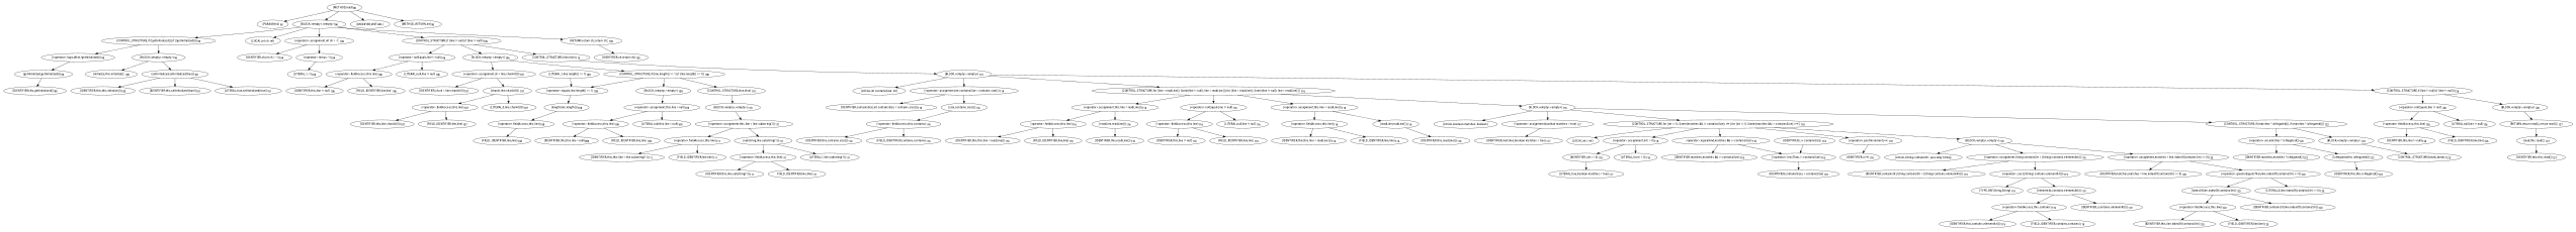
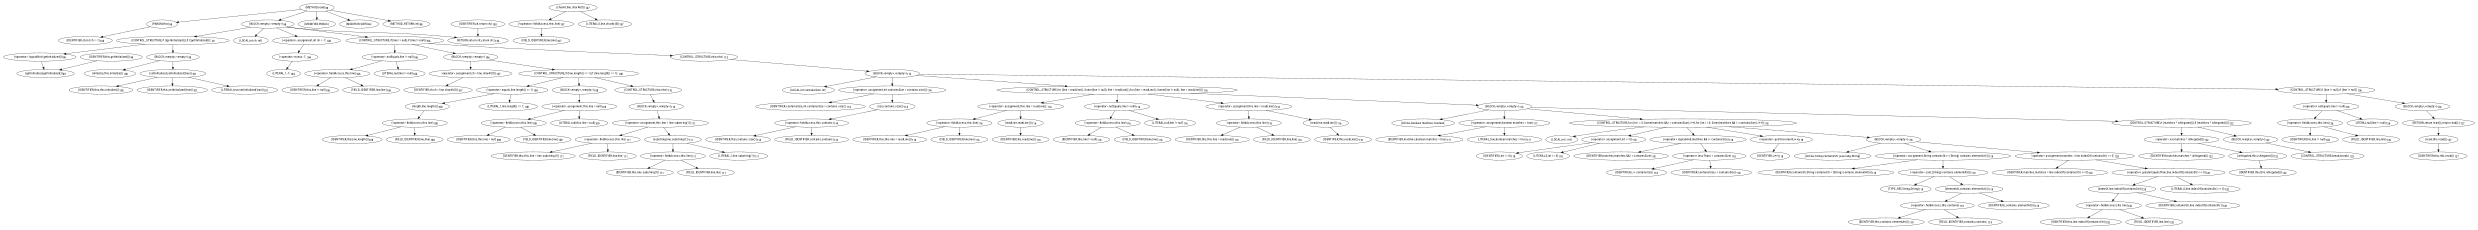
  digraph {
    fontname="Roboto Condensed"
    node [fontname="Roboto Condensed"]
    edge [fontname="Roboto Condensed"]
    n1 [label=<(METHOD,read)<SUB>98</SUB>>]
    n2 [label=<(PARAM,this)<SUB>98</SUB>>]
    n3 [label=<(BLOCK,&lt;empty&gt;,&lt;empty&gt;)<SUB>98</SUB>>]
+   n4 [label=<(MODIFIER,PUBLIC)>]
    n5 [label=<(MODIFIER,VIRTUAL)>]
    n6 [label=<(METHOD_RETURN,int)<SUB>98</SUB>>]
    n7 [label=<(CONTROL_STRUCTURE,if (!getInitialized()),if (!getInitialized()))<SUB>99</SUB>>]
    n8 [label=<(LOCAL,int ch: int)>]
    n9 [label=<(&lt;operator&gt;.assignment,int ch = -1)<SUB>104</SUB>>]
    n10 [label=<(CONTROL_STRUCTURE,if (line != null),if (line != null))<SUB>106</SUB>>]
    n11 [label=<(RETURN,return ch;,return ch;)<SUB>130</SUB>>]
    n12 [label=<(&lt;operator&gt;.logicalNot,!getInitialized())<SUB>99</SUB>>]
    n13 [label=<(BLOCK,&lt;empty&gt;,&lt;empty&gt;)<SUB>99</SUB>>]
    n14 [label=<(IDENTIFIER,ch,int ch = -1)<SUB>104</SUB>>]
    n15 [label=<(&lt;operator&gt;.minus,-1)<SUB>104</SUB>>]
    n16 [label=<(&lt;operator&gt;.notEquals,line != null)<SUB>106</SUB>>]
    n17 [label=<(BLOCK,&lt;empty&gt;,&lt;empty&gt;)<SUB>106</SUB>>]
    n18 [label=<(CONTROL_STRUCTURE,else,else)<SUB>113</SUB>>]
    n19 [label=<(IDENTIFIER,ch,return ch;)<SUB>130</SUB>>]
    n20 [label=<(getInitialized,getInitialized())<SUB>99</SUB>>]
    n21 [label=<(initialize,this.initialize())<SUB>100</SUB>>]
    n22 [label=<(setInitialized,setInitialized(true))<SUB>101</SUB>>]
    n23 [label=<(IDENTIFIER,this,getInitialized())<SUB>99</SUB>>]
    n24 [label=<(IDENTIFIER,this,this.initialize())<SUB>100</SUB>>]
    n25 [label=<(IDENTIFIER,this,setInitialized(true))<SUB>101</SUB>>]
    n26 [label=<(LITERAL,true,setInitialized(true))<SUB>101</SUB>>]
    n27 [label=<(LITERAL,1,-1)<SUB>104</SUB>>]
    n28 [label=<(&lt;operator&gt;.fieldAccess,this.line)<SUB>106</SUB>>]
    n29 [label=<(LITERAL,null,line != null)<SUB>106</SUB>>]
    n30 [label=<(&lt;operator&gt;.assignment,ch = line.charAt(0))<SUB>107</SUB>>]
    n31 [label=<(CONTROL_STRUCTURE,if (line.length() == 1),if (line.length() == 1))<SUB>108</SUB>>]
    n32 [label=<(BLOCK,&lt;empty&gt;,&lt;empty&gt;)<SUB>113</SUB>>]
    n33 [label=<(IDENTIFIER,this,line != null)<SUB>106</SUB>>]
    n34 [label=<(FIELD_IDENTIFIER,line,line)<SUB>106</SUB>>]
    n35 [label=<(IDENTIFIER,ch,ch = line.charAt(0))<SUB>107</SUB>>]
    n36 [label=<(charAt,line.charAt(0))<SUB>107</SUB>>]
    n37 [label=<(&lt;operator&gt;.equals,line.length() == 1)<SUB>108</SUB>>]
    n38 [label=<(BLOCK,&lt;empty&gt;,&lt;empty&gt;)<SUB>108</SUB>>]
    n39 [label=<(CONTROL_STRUCTURE,else,else)<SUB>110</SUB>>]
    n40 [label=<(&lt;operator&gt;.fieldAccess,this.line)<SUB>107</SUB>>]
    n41 [label=<(LITERAL,0,line.charAt(0))<SUB>107</SUB>>]
-   n42 [label=<(IDENTIFIER,this,line.charAt(0))<SUB>107</SUB>>]
    n43 [label=<(FIELD_IDENTIFIER,line,line)<SUB>107</SUB>>]
    n44 [label=<(length,line.length())<SUB>108</SUB>>]
    n45 [label=<(LITERAL,1,line.length() == 1)<SUB>108</SUB>>]
    n46 [label=<(&lt;operator&gt;.assignment,this.line = null)<SUB>109</SUB>>]
    n47 [label=<(BLOCK,&lt;empty&gt;,&lt;empty&gt;)<SUB>110</SUB>>]
    n48 [label=<(&lt;operator&gt;.fieldAccess,this.line)<SUB>108</SUB>>]
+   n49 [label=<(IDENTIFIER,this,line.length())<SUB>108</SUB>>]
    n50 [label=<(FIELD_IDENTIFIER,line,line)<SUB>108</SUB>>]
    n51 [label=<(&lt;operator&gt;.fieldAccess,this.line)<SUB>109</SUB>>]
    n52 [label=<(LITERAL,null,this.line = null)<SUB>109</SUB>>]
    n53 [label=<(IDENTIFIER,this,this.line = null)<SUB>909</SUB>>]
    n54 [label=<(FIELD_IDENTIFIER,line,line)<SUB>109</SUB>>]
    n55 [label=<(&lt;operator&gt;.assignment,this.line = line.substring(1))<SUB>111</SUB>>]
    n56 [label=<(&lt;operator&gt;.fieldAccess,this.line)<SUB>111</SUB>>]
    n57 [label=<(substring,line.substring(1))<SUB>111</SUB>>]
    n58 [label=<(IDENTIFIER,this,this.line = line.substring(1))<SUB>111</SUB>>]
    n59 [label=<(FIELD_IDENTIFIER,line,line)<SUB>111</SUB>>]
    n60 [label=<(&lt;operator&gt;.fieldAccess,this.line)<SUB>111</SUB>>]
    n61 [label=<(LITERAL,1,line.substring(1))<SUB>111</SUB>>]
    n62 [label=<(IDENTIFIER,this,line.substring(1))<SUB>111</SUB>>]
    n63 [label=<(FIELD_IDENTIFIER,line,line)<SUB>111</SUB>>]
    n64 [label=<(LOCAL,int containsSize: int)>]
    n65 [label=<(&lt;operator&gt;.assignment,int containsSize = contains.size())<SUB>114</SUB>>]
    n66 [label=<(CONTROL_STRUCTURE,for (line = readLine(); Some(line != null); line = readLine()),for (line = readLine(); Some(line != null); line = readLine()))<SUB>116</SUB>>]
    n67 [label=<(CONTROL_STRUCTURE,if (line != null),if (line != null))<SUB>126</SUB>>]
    n68 [label=<(IDENTIFIER,containsSize,int containsSize = contains.size())<SUB>114</SUB>>]
    n69 [label=<(size,contains.size())<SUB>114</SUB>>]
    n70 [label=<(&lt;operator&gt;.assignment,this.line = readLine())<SUB>116</SUB>>]
    n71 [label=<(&lt;operator&gt;.notEquals,line != null)<SUB>116</SUB>>]
    n72 [label=<(&lt;operator&gt;.assignment,this.line = readLine())<SUB>116</SUB>>]
    n73 [label=<(BLOCK,&lt;empty&gt;,&lt;empty&gt;)<SUB>116</SUB>>]
    n74 [label=<(&lt;operator&gt;.notEquals,line != null)<SUB>126</SUB>>]
    n75 [label=<(BLOCK,&lt;empty&gt;,&lt;empty&gt;)<SUB>126</SUB>>]
    n76 [label=<(&lt;operator&gt;.fieldAccess,this.contains)<SUB>114</SUB>>]
    n77 [label=<(IDENTIFIER,this,contains.size())<SUB>114</SUB>>]
    n78 [label=<(FIELD_IDENTIFIER,contains,contains)<SUB>114</SUB>>]
    n79 [label=<(&lt;operator&gt;.fieldAccess,this.line)<SUB>116</SUB>>]
    n80 [label=<(readLine,readLine())<SUB>116</SUB>>]
    n81 [label=<(&lt;operator&gt;.fieldAccess,this.line)<SUB>116</SUB>>]
    n82 [label=<(LITERAL,null,line != null)<SUB>116</SUB>>]
    n83 [label=<(&lt;operator&gt;.fieldAccess,this.line)<SUB>116</SUB>>]
    n84 [label=<(readLine,readLine())<SUB>116</SUB>>]
    n85 [label=<(LOCAL,boolean matches: boolean)>]
    n86 [label=<(&lt;operator&gt;.assignment,boolean matches = true)<SUB>117</SUB>>]
    n87 [label=<(CONTROL_STRUCTURE,for (int i = 0; Some(matches &amp;&amp; i &lt; containsSize); i++),for (int i = 0; Some(matches &amp;&amp; i &lt; containsSize); i++))<SUB>118</SUB>>]
    n88 [label=<(CONTROL_STRUCTURE,if (matches ^ isNegated()),if (matches ^ isNegated()))<SUB>122</SUB>>]
    n89 [label=<(IDENTIFIER,this,this.line = readLine())<SUB>116</SUB>>]
    n90 [label=<(FIELD_IDENTIFIER,line,line)<SUB>116</SUB>>]
    n91 [label=<(IDENTIFIER,this,readLine())<SUB>116</SUB>>]
    n92 [label=<(IDENTIFIER,this,line != null)<SUB>116</SUB>>]
    n93 [label=<(FIELD_IDENTIFIER,line,line)<SUB>116</SUB>>]
    n94 [label=<(IDENTIFIER,this,this.line = readLine())<SUB>116</SUB>>]
    n95 [label=<(FIELD_IDENTIFIER,line,line)<SUB>116</SUB>>]
    n96 [label=<(IDENTIFIER,this,readLine())<SUB>116</SUB>>]
    n97 [label=<(IDENTIFIER,matches,boolean matches = true)<SUB>117</SUB>>]
    n98 [label=<(LITERAL,true,boolean matches = true)<SUB>117</SUB>>]
    n99 [label=<(LOCAL,int i: int)>]
    n100 [label=<(&lt;operator&gt;.assignment,int i = 0)<SUB>118</SUB>>]
    n101 [label=<(&lt;operator&gt;.logicalAnd,matches &amp;&amp; i &lt; containsSize)<SUB>118</SUB>>]
    n102 [label=<(&lt;operator&gt;.postIncrement,i++)<SUB>118</SUB>>]
    n103 [label=<(BLOCK,&lt;empty&gt;,&lt;empty&gt;)<SUB>118</SUB>>]
    n104 [label=<(&lt;operator&gt;.xor,matches ^ isNegated())<SUB>122</SUB>>]
    n105 [label=<(BLOCK,&lt;empty&gt;,&lt;empty&gt;)<SUB>122</SUB>>]
    n106 [label=<(IDENTIFIER,i,int i = 0)<SUB>118</SUB>>]
    n107 [label=<(LITERAL,0,int i = 0)<SUB>118</SUB>>]
    n108 [label=<(IDENTIFIER,matches,matches &amp;&amp; i &lt; containsSize)<SUB>118</SUB>>]
    n109 [label=<(&lt;operator&gt;.lessThan,i &lt; containsSize)<SUB>118</SUB>>]
    n110 [label=<(IDENTIFIER,i,i++)<SUB>118</SUB>>]
    n111 [label=<(LOCAL,String containsStr: java.lang.String)>]
    n112 [label=<(&lt;operator&gt;.assignment,String containsStr = (String) contains.elementAt(i))<SUB>119</SUB>>]
    n113 [label=<(&lt;operator&gt;.assignment,matches = line.indexOf(containsStr) &gt;= 0)<SUB>120</SUB>>]
    n114 [label=<(IDENTIFIER,i,i &lt; containsSize)<SUB>118</SUB>>]
    n115 [label=<(IDENTIFIER,containsSize,i &lt; containsSize)<SUB>118</SUB>>]
    n116 [label=<(IDENTIFIER,containsStr,String containsStr = (String) contains.elementAt(i))<SUB>119</SUB>>]
    n117 [label=<(&lt;operator&gt;.cast,(String) contains.elementAt(i))<SUB>119</SUB>>]
    n118 [label=<(IDENTIFIER,matches,matches = line.indexOf(containsStr) &gt;= 0)<SUB>120</SUB>>]
    n119 [label=<(&lt;operator&gt;.greaterEqualsThan,line.indexOf(containsStr) &gt;= 0)<SUB>120</SUB>>]
    n120 [label=<(TYPE_REF,String,String)<SUB>119</SUB>>]
    n121 [label=<(elementAt,contains.elementAt(i))<SUB>119</SUB>>]
    n122 [label=<(&lt;operator&gt;.fieldAccess,this.contains)<SUB>119</SUB>>]
    n123 [label=<(IDENTIFIER,i,contains.elementAt(i))<SUB>119</SUB>>]
    n124 [label=<(IDENTIFIER,this,contains.elementAt(i))<SUB>119</SUB>>]
    n125 [label=<(FIELD_IDENTIFIER,contains,contains)<SUB>119</SUB>>]
    n126 [label=<(indexOf,line.indexOf(containsStr))<SUB>120</SUB>>]
    n127 [label=<(LITERAL,0,line.indexOf(containsStr) &gt;= 0)<SUB>120</SUB>>]
    n128 [label=<(&lt;operator&gt;.fieldAccess,this.line)<SUB>120</SUB>>]
    n129 [label=<(IDENTIFIER,containsStr,line.indexOf(containsStr))<SUB>120</SUB>>]
    n130 [label=<(IDENTIFIER,this,line.indexOf(containsStr))<SUB>120</SUB>>]
    n131 [label=<(FIELD_IDENTIFIER,line,line)<SUB>120</SUB>>]
    n132 [label=<(IDENTIFIER,matches,matches ^ isNegated())<SUB>122</SUB>>]
    n133 [label=<(isNegated,this.isNegated())<SUB>122</SUB>>]
    n134 [label=<(CONTROL_STRUCTURE,break;,break;)<SUB>123</SUB>>]
    n135 [label=<(IDENTIFIER,this,this.isNegated())<SUB>122</SUB>>]
    n136 [label=<(&lt;operator&gt;.fieldAccess,this.line)<SUB>126</SUB>>]
    n137 [label=<(LITERAL,null,line != null)<SUB>126</SUB>>]
    n138 [label=<(RETURN,return read();,return read();)<SUB>127</SUB>>]
    n139 [label=<(IDENTIFIER,this,line != null)<SUB>126</SUB>>]
    n140 [label=<(FIELD_IDENTIFIER,line,line)<SUB>126</SUB>>]
    n141 [label=<(read,this.read())<SUB>127</SUB>>]
    n142 [label=<(IDENTIFIER,this,this.read())<SUB>127</SUB>>]
    n1 -> n2
    n1 -> n3
+   n1 -> n4
    n1 -> n5
    n1 -> n6
    n3 -> n7
    n3 -> n8
    n3 -> n9
    n3 -> n10
    n3 -> n11
    n7 -> n12
    n7 -> n13
-   n9 -> n14
+   n2 -> n14
    n9 -> n15
    n10 -> n16
    n10 -> n17
    n10 -> n18
-   n11 -> n19
+   n19 -> n11
    n12 -> n20
    n13 -> n21
    n13 -> n22
    n15 -> n27
    n16 -> n28
    n16 -> n29
    n17 -> n30
    n17 -> n31
    n18 -> n32
-   n20 -> n23
+   n23 -> n20
    n22 -> n24
    n22 -> n25
    n22 -> n26
    n28 -> n33
    n28 -> n34
    n30 -> n35
-   n30 -> n36
    n31 -> n37
    n31 -> n38
    n31 -> n39
    n32 -> n64
    n32 -> n65
    n32 -> n66
    n32 -> n67
    n36 -> n40
    n36 -> n41
    n37 -> n44
-   n45 -> n37
+   n37 -> n45
    n38 -> n46
    n39 -> n47
-   n40 -> n42
    n40 -> n43
    n44 -> n48
    n46 -> n51
    n46 -> n52
    n47 -> n55
+   n48 -> n49
    n48 -> n50
    n51 -> n53
    n51 -> n54
    n55 -> n56
    n55 -> n57
    n56 -> n58
    n56 -> n59
    n57 -> n60
    n57 -> n61
    n60 -> n62
    n60 -> n63
    n65 -> n68
    n65 -> n69
    n66 -> n70
    n66 -> n71
    n66 -> n72
    n66 -> n73
    n67 -> n74
    n67 -> n75
    n69 -> n76
    n70 -> n79
    n70 -> n80
    n71 -> n81
    n71 -> n82
    n72 -> n83
    n72 -> n84
    n73 -> n85
    n73 -> n86
    n73 -> n87
    n73 -> n88
    n74 -> n136
    n74 -> n137
    n75 -> n138
    n76 -> n77
    n76 -> n78
    n79 -> n89
    n79 -> n90
    n80 -> n91
    n81 -> n92
    n81 -> n93
    n83 -> n94
    n83 -> n95
    n84 -> n96
    n86 -> n97
-   n106 -> n98
+   n86 -> n98
    n87 -> n99
    n87 -> n100
    n87 -> n101
    n87 -> n102
    n87 -> n103
    n88 -> n104
    n88 -> n105
    n100 -> n106
    n100 -> n107
    n101 -> n108
    n101 -> n109
    n102 -> n110
    n103 -> n111
    n103 -> n112
    n103 -> n113
    n104 -> n132
    n104 -> n133
    n105 -> n134
-   n114 -> n109
+   n109 -> n114
    n109 -> n115
    n112 -> n116
    n112 -> n117
    n113 -> n118
    n113 -> n119
    n117 -> n120
    n117 -> n121
    n119 -> n126
    n119 -> n127
    n121 -> n122
    n121 -> n123
    n122 -> n124
    n122 -> n125
    n126 -> n128
    n126 -> n129
    n128 -> n130
    n128 -> n131
    n133 -> n135
    n136 -> n139
    n136 -> n140
    n138 -> n141
    n141 -> n142
  }
